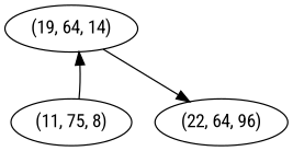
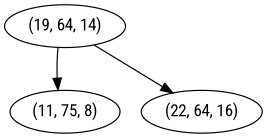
  digraph {
    fontname="Roboto Condensed"
    node [fontname="Roboto Condensed"]
    edge [fontname="Roboto Condensed"]
    n1 [label="(19, 64, 14)"]
    "(11, 75, 8)"
-   "(22, 64, 16)" [label="(22, 64, 96)"]
+   "(22, 64, 16)"
    n1 -> "(22, 64, 16)"
-   "(11, 75, 8)" -> n1
+   n1 -> "(11, 75, 8)"
  }
